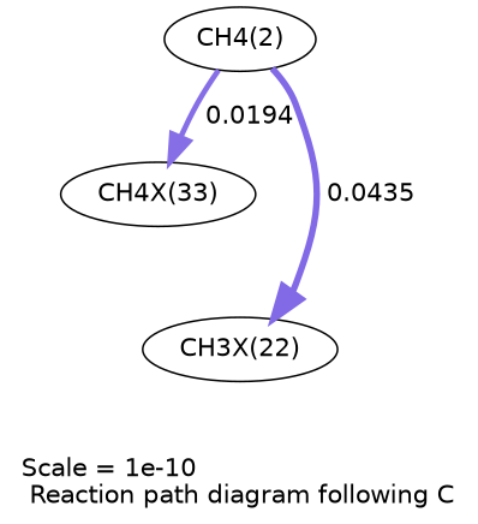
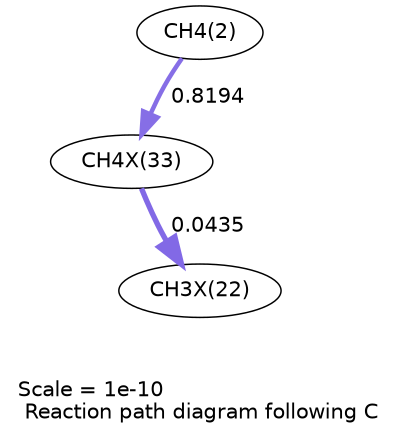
  digraph {
    fontname=Helvetica
    label="Scale = 1e-10\l Reaction path diagram following C"
    node [fontname=Helvetica]
    edge [fontname=Helvetica]
    n1 [label="CH4(2)"]
    n2 [label="CH4X(33)"]
    n3 [label="CH3X(22)"]
-   n1 -> n2 [arrowsize=1.51 color="0.7, 0.519, 0.9" label=" 0.0194" penwidth=3.02]
-   n1 -> n3 [arrowsize=1.82 color="0.7, 0.543, 0.9" label=" 0.0435" penwidth=3.63]
+   n1 -> n2 [arrowsize=1.51 color="0.7, 0.519, 0.9" label=" 0.8194" penwidth=3.02]
+   n2 -> n3 [arrowsize=1.82 color="0.7, 0.543, 0.9" label=" 0.0435" penwidth=3.63]
  }
